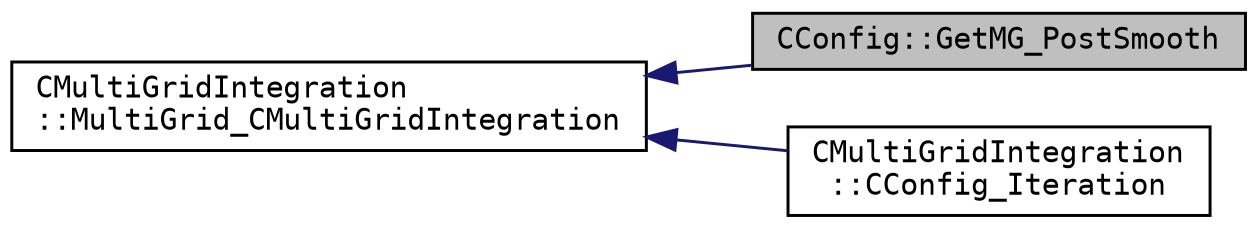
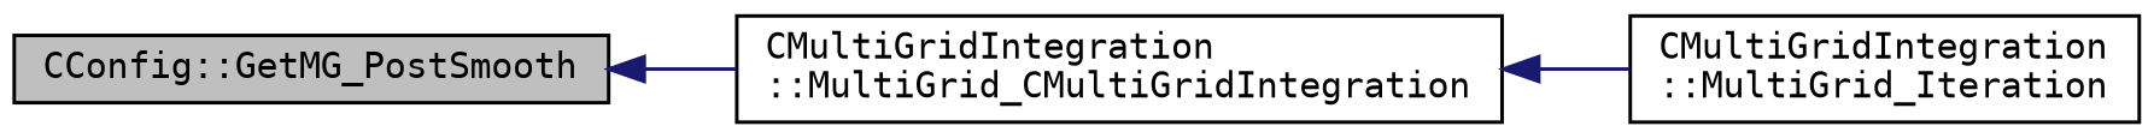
  digraph {
    fontname="DejaVu Sans Mono"
    rankdir=LR
    node [color=black fillcolor=white fontname="DejaVu Sans Mono" fontsize=10 shape=record style=filled]
    edge [color=midnightblue dir=back fontname="DejaVu Sans Mono" fontsize=10 labelfontname=Helvetica labelfontsize=10 style=solid]
    n1 [fillcolor=grey75 fontcolor=black height=0.2 label="CConfig::GetMG_PostSmooth" width=0.4]
    n2 [height=0.2 label="CMultiGridIntegration\l::MultiGrid_CMultiGridIntegration" width=0.4]
-   n3 [height=0.2 label="CMultiGridIntegration\l::CConfig_Iteration" width=0.4]
-   n2 -> n1
+   n3 [height=0.2 label="CMultiGridIntegration\l::MultiGrid_Iteration" width=0.4]
+   n1 -> n2
    n2 -> n3
  }
